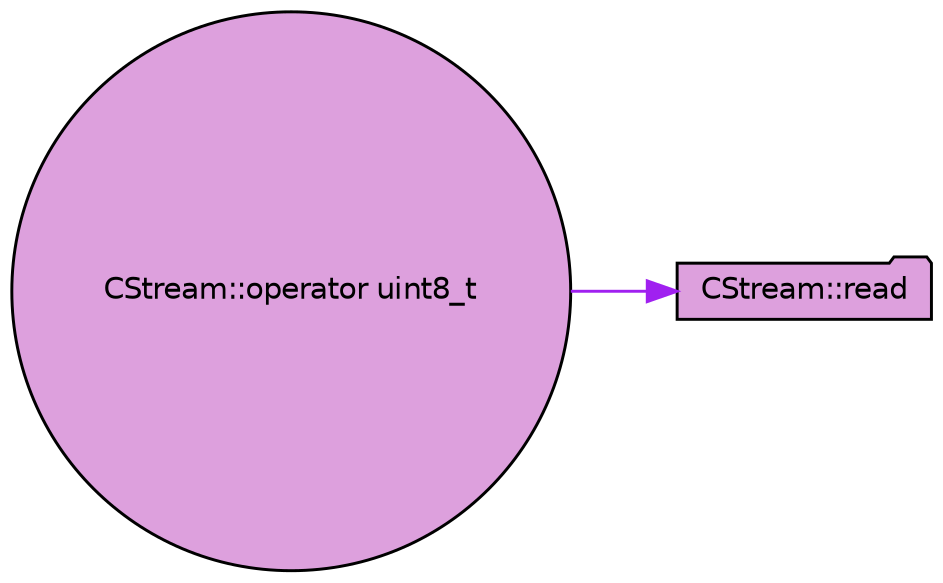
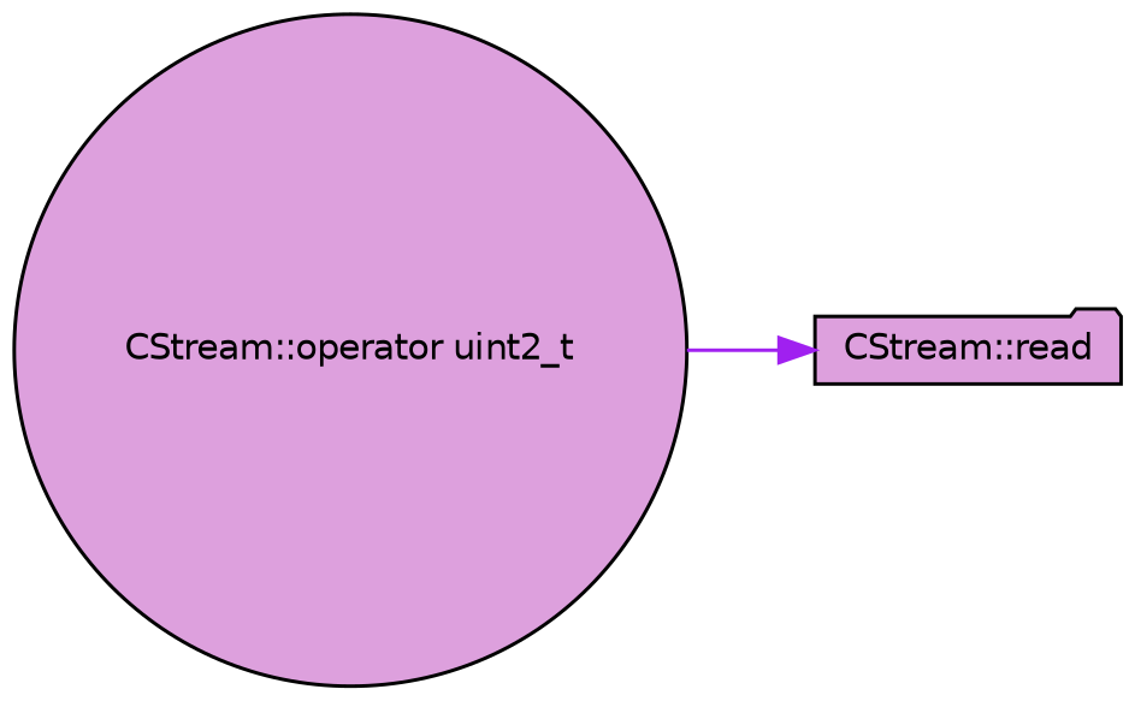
  digraph {
    rankdir=LR
    node [color=black fillcolor=plum fontname=Helvetica fontsize=10 style=filled]
-   n1 [fontcolor=black height=0.2 label="CStream::operator uint8_t" shape=circle width=0.4]
+   n1 [fontcolor=black height=0.2 label="CStream::operator uint2_t" shape=circle width=0.4]
    n2 [height=0.2 label="CStream::read" shape=folder width=0.4]
    n1 -> n2 [color=purple fontname=Helvetica fontsize=10 labelfontname=Helvetica labelfontsize=10 style=solid]
  }
